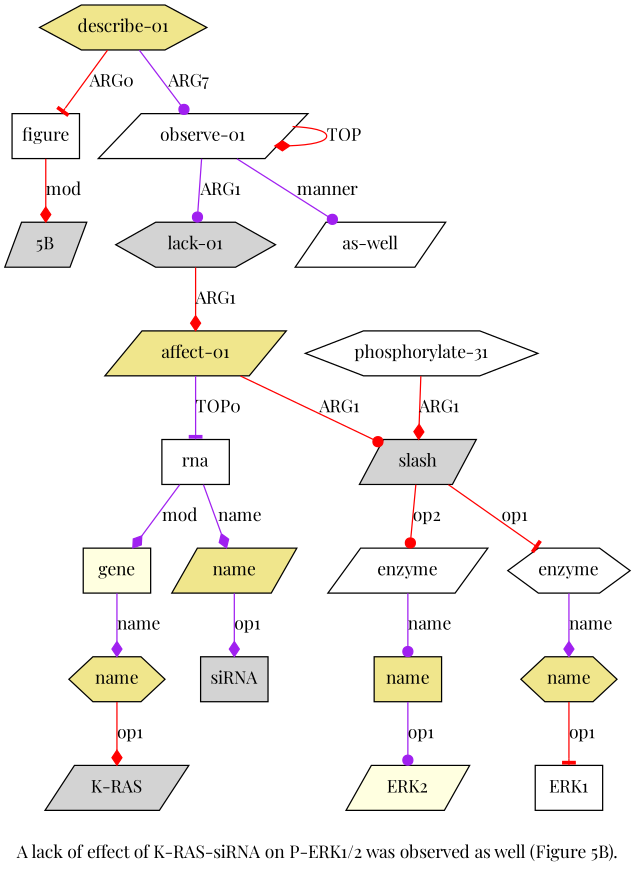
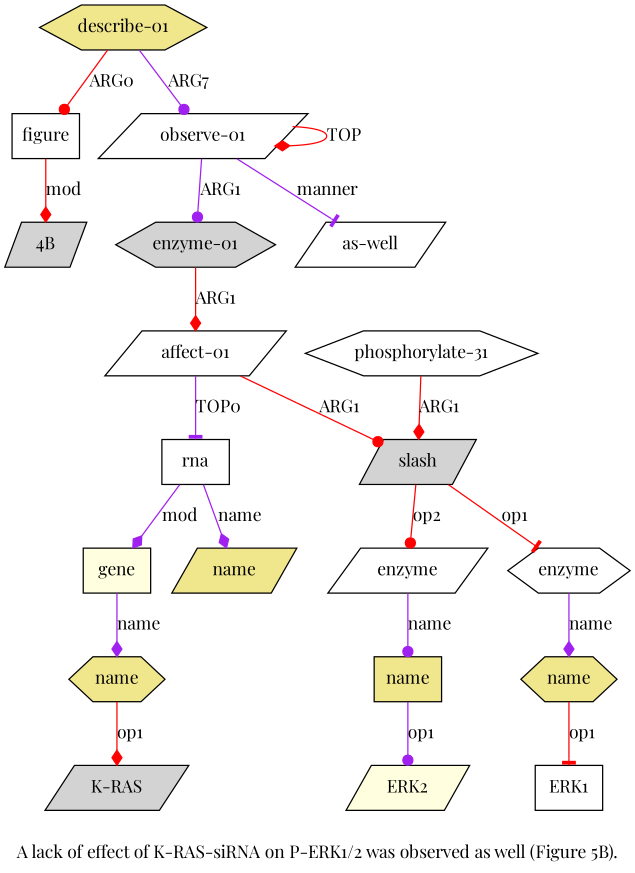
  digraph {
    fontname="Playfair Display"
    label="A lack of effect of K-RAS-siRNA on P-ERK1/2 was observed as well (Figure 5B)."
    node [color=black fillcolor=white fontname="Playfair Display" gold_ind=-1 gold_label=name shape=parallelogram style=filled test_ind=-1 test_label=name]
    edge [arrowhead=diamond color=purple fontname="Playfair Display" gold_label=ARG1 test_label=ARG1]
    n1 [gold_ind=15 gold_label=figure label=figure shape=box test_ind=15 test_label=figure]
-   n2 [fillcolor=lightgrey gold_label="5B" label="5B" test_label="5B"]
+   n2 [fillcolor=lightgrey gold_label="5B" label="4B" test_label="5B"]
    n3 [fillcolor=khaki gold_ind=14 gold_label="describe-01" label="describe-01" shape=hexagon test_ind=14 test_label="describe-01"]
    n4 [gold_ind=0 gold_label="observe-01" label="observe-01" test_ind=0 test_label="observe-01"]
    n5 [gold_ind=13 gold_label="as-well" label="as-well" test_ind=13 test_label="as-well"]
-   n6 [fillcolor=lightgrey gold_ind=1 gold_label="lack-01" label="lack-01" shape=hexagon test_ind=1 test_label="lack-01"]
-   n7 [fillcolor=khaki gold_ind=2 gold_label="affect-01" label="affect-01" test_ind=2 test_label="affect-01"]
+   n6 [fillcolor=lightgrey gold_ind=1 gold_label="lack-01" label="enzyme-01" shape=hexagon test_ind=1 test_label="lack-01"]
+   n7 [gold_ind=2 gold_label="affect-01" label="affect-01" test_ind=2 test_label="affect-01"]
    n8 [fillcolor=khaki gold_ind=11 label=name shape=box test_ind=11]
    n9 [fillcolor=lightyellow gold_label=ERK2 label=ERK2 test_label=ERK2]
    n10 [gold_ind=10 gold_label=enzyme label=enzyme test_ind=10 test_label=enzyme]
    n11 [gold_ind=12 gold_label="phosphorylate-01" label="phosphorylate-31" shape=hexagon test_ind=12 test_label="phosphorylate-01"]
    n12 [fillcolor=lightgrey gold_ind=7 gold_label=slash label=slash test_ind=7 test_label=slash]
    n13 [gold_ind=8 gold_label=enzyme label=enzyme shape=hexagon test_ind=8 test_label=enzyme]
    n14 [fillcolor=khaki gold_ind=9 label=name shape=hexagon test_ind=9]
    n15 [gold_label=ERK1 label=ERK1 shape=box test_label=ERK1]
-   n16 [fillcolor=lightgrey gold_label=siRNA label=siRNA shape=box test_label=siRNA]
    n17 [fillcolor=lightgrey gold_label="K-RAS" label="K-RAS" test_label="K-RAS"]
    n18 [gold_ind=3 gold_label=rna label=rna shape=box test_ind=3 test_label=rna]
    n19 [fillcolor=lightyellow gold_ind=5 gold_label=gene label=gene shape=box test_ind=5 test_label=gene]
    n20 [fillcolor=khaki gold_ind=4 label=name test_ind=4]
    n21 [fillcolor=khaki gold_ind=6 label=name shape=hexagon test_ind=6]
    n1 -> n2 [color=red gold_label=mod label=mod test_label=mod]
-   n3 -> n1 [arrowhead=tee color=red gold_label=ARG0 label=ARG0 test_label=ARG0]
+   n3 -> n1 [arrowhead=dot color=red gold_label=ARG0 label=ARG0 test_label=ARG0]
    n3 -> n4 [arrowhead=dot label=ARG7]
    n4 -> n4 [color=red gold_label=TOP label=TOP test_label=TOP]
-   n4 -> n5 [arrowhead=dot gold_label=manner label=manner test_label=manner]
+   n4 -> n5 [arrowhead=tee gold_label=manner label=manner test_label=manner]
    n4 -> n6 [arrowhead=dot label=ARG1]
    n6 -> n7 [color=red label=ARG1]
    n7 -> n12 [arrowhead=dot color=red label=ARG1]
    n7 -> n18 [arrowhead=tee gold_label=ARG0 label=TOP0 test_label=ARG0]
    n8 -> n9 [arrowhead=dot gold_label=op1 label=op1 test_label=op1]
    n10 -> n8 [arrowhead=dot gold_label=name label=name test_label=name]
    n11 -> n12 [color=red label=ARG1]
    n12 -> n10 [arrowhead=dot color=red gold_label=op2 label=op2 test_label=op2]
    n12 -> n13 [arrowhead=tee color=red gold_label=op1 label=op1 test_label=op1]
    n13 -> n14 [gold_label=name label=name test_label=name]
    n14 -> n15 [arrowhead=tee color=red gold_label=op1 label=op1 test_label=op1]
    n18 -> n19 [gold_label=mod label=mod test_label=mod]
    n18 -> n20 [gold_label=name label=name test_label=name]
    n19 -> n21 [gold_label=name label=name test_label=name]
-   n20 -> n16 [gold_label=op1 label=op1 test_label=op1]
    n21 -> n17 [color=red gold_label=op1 label=op1 test_label=op1]
  }
